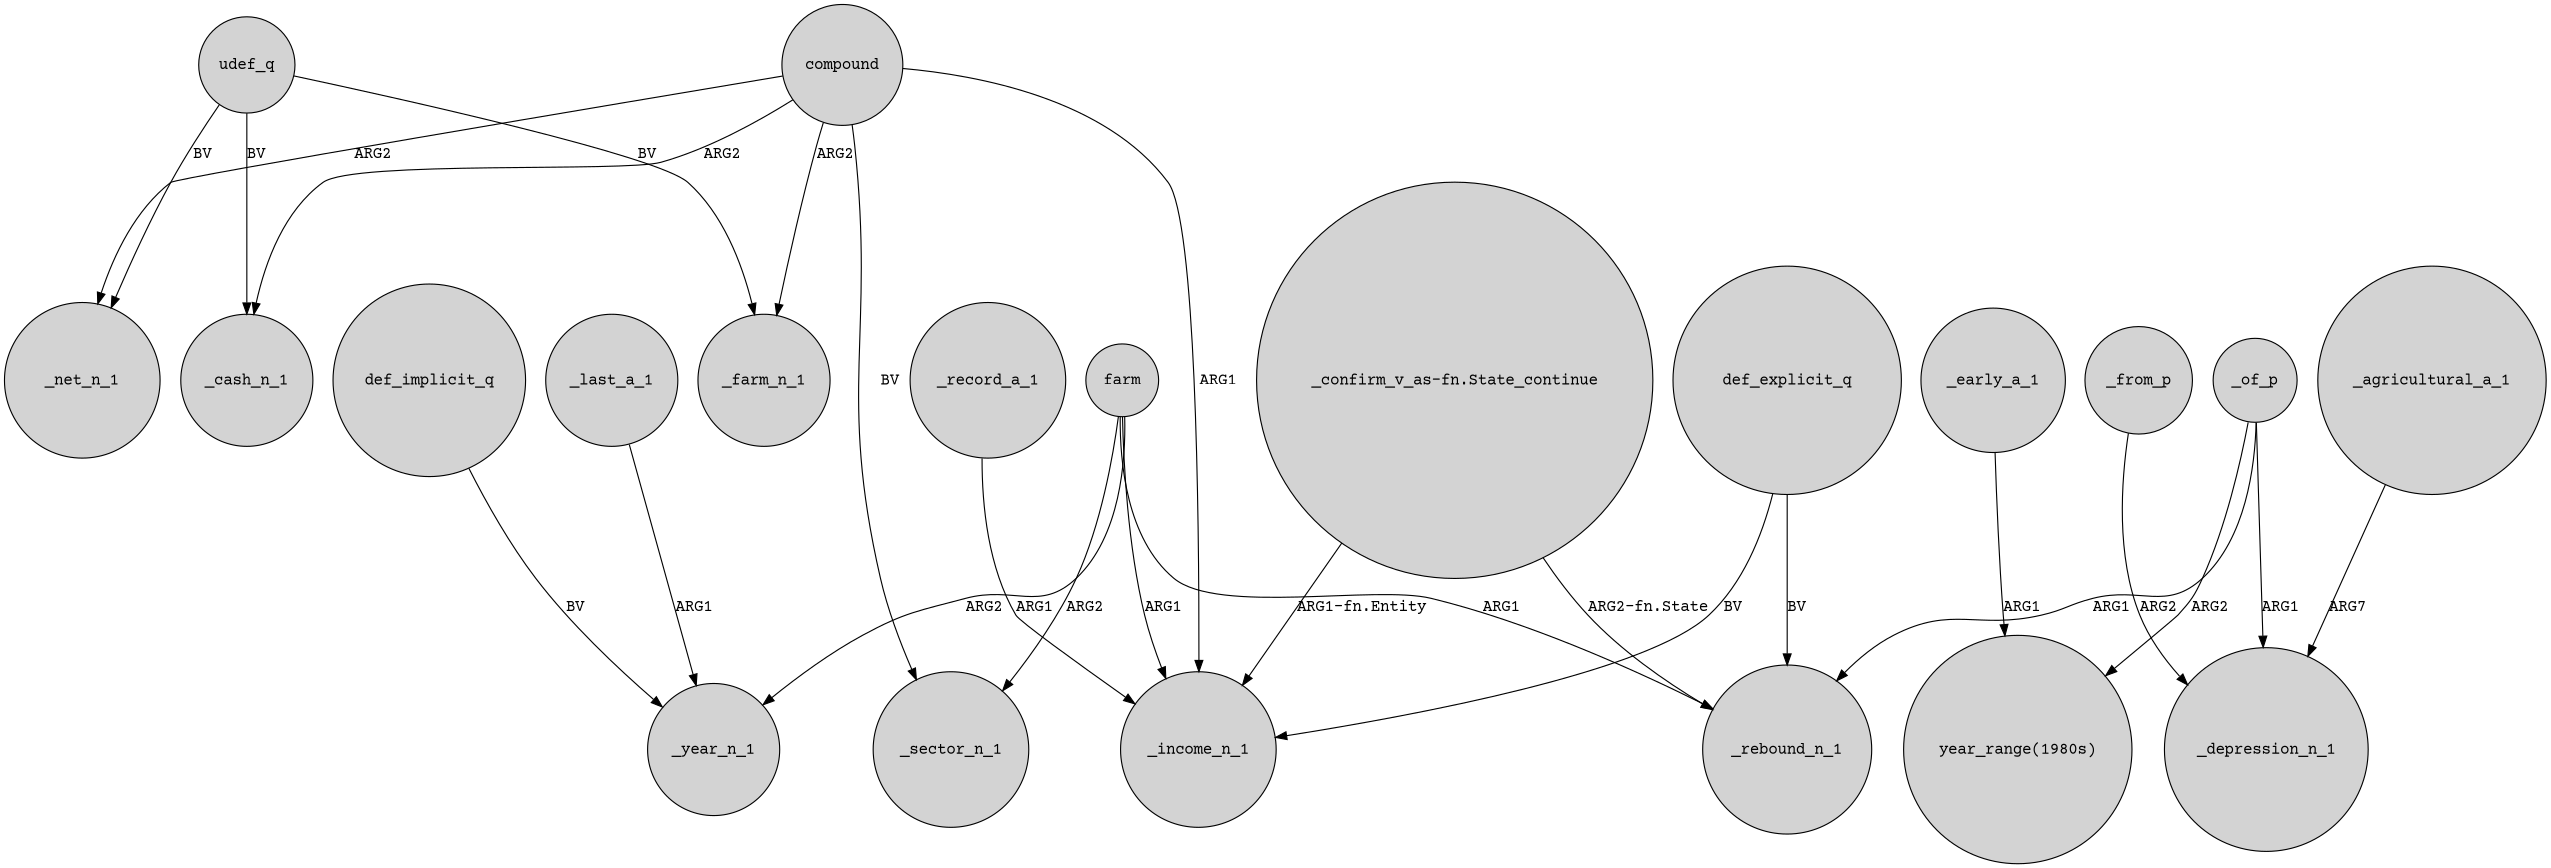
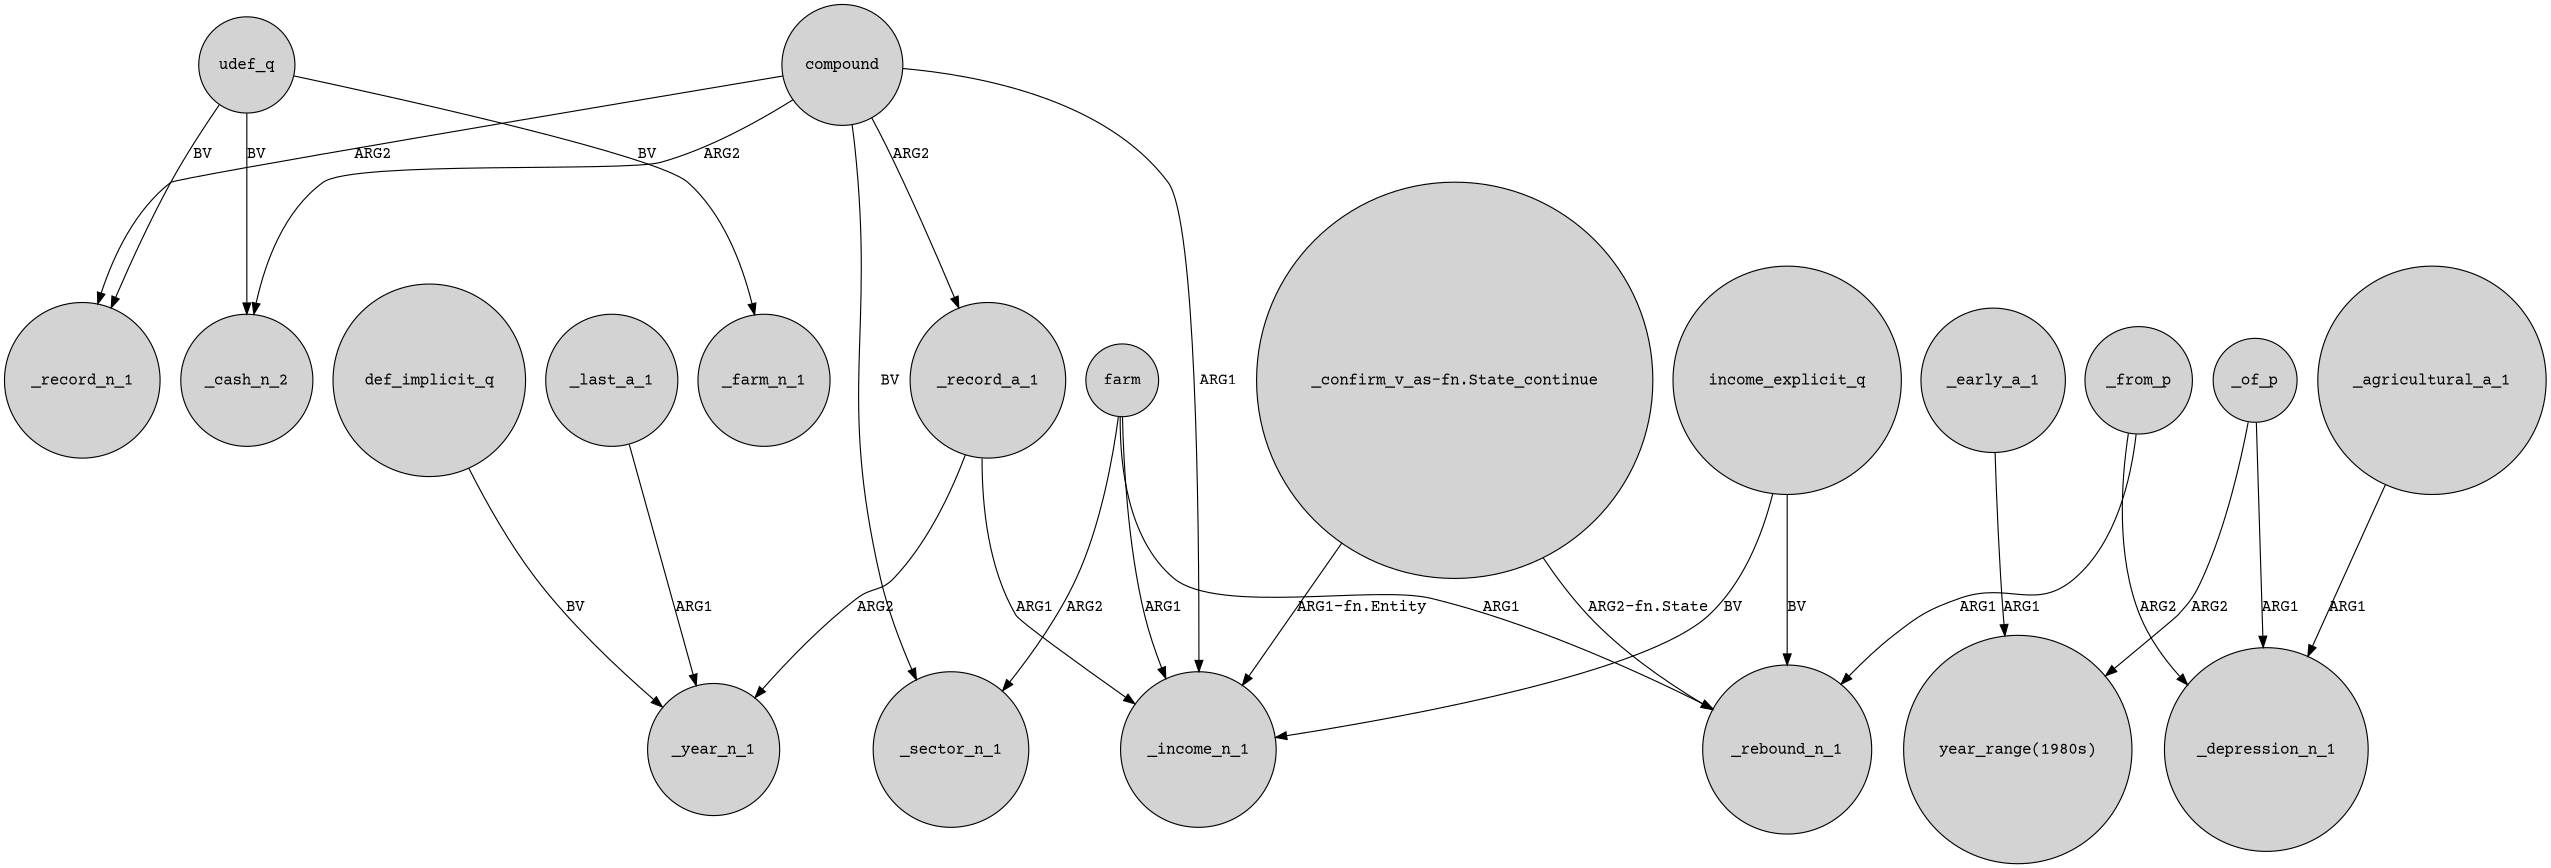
  digraph {
    fontname="Courier Prime"
    node [fontname="Courier Prime" shape=circle style=filled]
    edge [fontname="Courier Prime"]
    udef_q
-   _cash_n_1
-   _net_n_1
+   _cash_n_1 [label=_cash_n_2]
+   _net_n_1 [label=_record_n_1]
    _farm_n_1
    compound
    _sector_n_1
    _income_n_1
    _of_p
    "year_range(1980s)"
    _depression_n_1
    def_implicit_q
    _year_n_1
    _record_a_1
    n14 [label=farm]
    _rebound_n_1
    _early_a_1
    "_confirm_v_as-fn.State_continue"
    _from_p
-   def_explicit_q
+   def_explicit_q [label=income_explicit_q]
    _last_a_1
    _agricultural_a_1
    udef_q -> _cash_n_1 [label=BV]
    udef_q -> _net_n_1 [label=BV]
    udef_q -> _farm_n_1 [label=BV]
    compound -> _cash_n_1 [label=ARG2]
    compound -> _net_n_1 [label=ARG2]
-   compound -> _farm_n_1 [label=ARG2]
+   compound -> _record_a_1 [label=ARG2]
    compound -> _sector_n_1 [label=BV]
    compound -> _income_n_1 [label=ARG1]
    _of_p -> "year_range(1980s)" [label=ARG2]
    _of_p -> _depression_n_1 [label=ARG1]
    def_implicit_q -> _year_n_1 [label=BV]
    _record_a_1 -> _income_n_1 [label=ARG1]
    n14 -> _sector_n_1 [label=ARG2]
    n14 -> _income_n_1 [label=ARG1]
-   n14 -> _year_n_1 [label=ARG2]
+   _record_a_1 -> _year_n_1 [label=ARG2]
    n14 -> _rebound_n_1 [label=ARG1]
    _early_a_1 -> "year_range(1980s)" [label=ARG1]
    "_confirm_v_as-fn.State_continue" -> _income_n_1 [label="ARG1-fn.Entity"]
    "_confirm_v_as-fn.State_continue" -> _rebound_n_1 [label="ARG2-fn.State"]
    _from_p -> _depression_n_1 [label=ARG2]
-   _of_p -> _rebound_n_1 [label=ARG1]
+   _from_p -> _rebound_n_1 [label=ARG1]
    def_explicit_q -> _income_n_1 [label=BV]
    def_explicit_q -> _rebound_n_1 [label=BV]
    _last_a_1 -> _year_n_1 [label=ARG1]
-   _agricultural_a_1 -> _depression_n_1 [label=ARG7]
+   _agricultural_a_1 -> _depression_n_1 [label=ARG1]
  }
